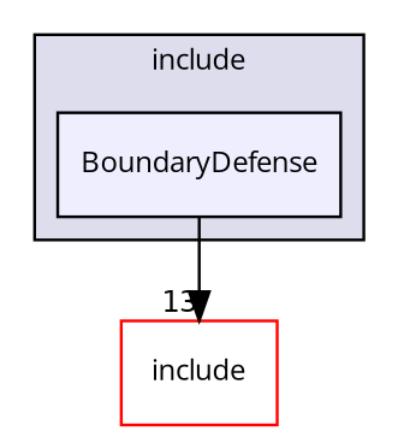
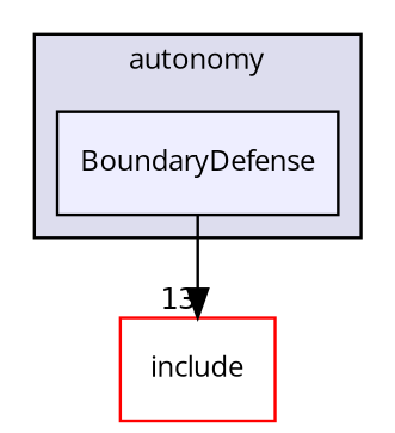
  digraph {
    compound=true
    fontname="Open Sans"
    node [fontname="Open Sans" fontsize=10 shape=box style=filled]
    n1 [fillcolor="#eeeeff" label=BoundaryDefense pencolor=black]
    n2 [color=red fillcolor=white label=include]
    subgraph cluster_1 {
      bgcolor="#ddddee"
      fontsize=10
-     label=include
+     label=autonomy
      pencolor=black
      n1
    }
    n1 -> n2 [headlabel=13 labeldistance=1.5 labelfontname=Helvetica labelfontsize=10 fontname="Open Sans"]
  }
